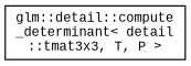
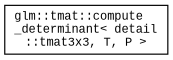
  digraph {
    rankdir=LR
    fontname="Liberation Mono"
-   n1 [color=black fillcolor=white fontname="Liberation Mono" fontsize=10 height=0.2 label="glm::detail::compute\l_determinant\< detail\l::tmat3x3, T, P \>" shape=record style=filled width=0.4]
+   n1 [color=black fillcolor=white fontname="Liberation Mono" fontsize=10 height=0.2 label="glm::tmat::compute\l_determinant\< detail\l::tmat3x3, T, P \>" shape=record style=filled width=0.4]
  }
